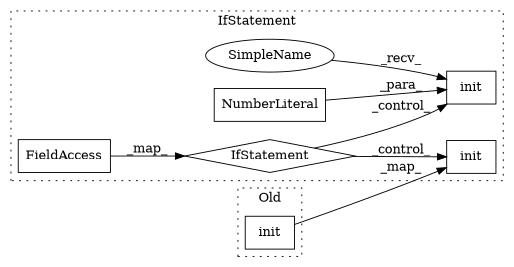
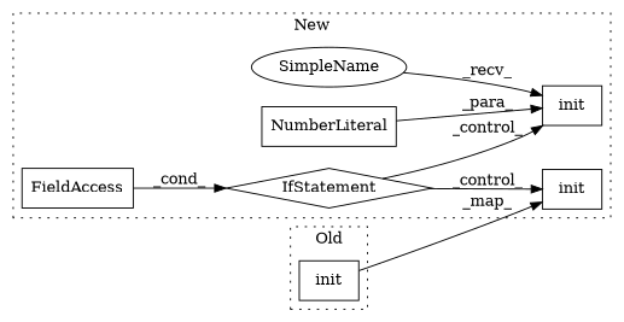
  digraph {
    rankdir=LR
    node [a=32 l="5,1" shape=box]
    n1 [label=init s="3191,3208"]
    n2 [a=25 l="4,2" label=IfStatement s="3119,3138" shape=diamond]
    n3 [label=init s="3154,3160"]
    n4 [a=34 l=1 label=NumberLiteral s=3159]
    n5 [a=22 l=4 label=FieldAccess s=3123]
    n6 [a=42 l=3 label=SimpleName s=3150 shape=ellipse]
    n7 [label=init s="3031,3048"]
    subgraph cluster_1 {
-     label=IfStatement
+     label=New
      style=dotted
      n1
      n2
      n3
      n4
      n5
      n6
    }
    subgraph cluster_2 {
      label=Old
      style=dotted
      n7
    }
    n2 -> n1 [label=_control_]
    n2 -> n3 [label=_control_]
    n4 -> n3 [label=_para_]
-   n5 -> n2 [label=_map_]
+   n5 -> n2 [label=_cond_]
    n6 -> n3 [label=_recv_]
    n7 -> n1 [label=_map_]
  }
